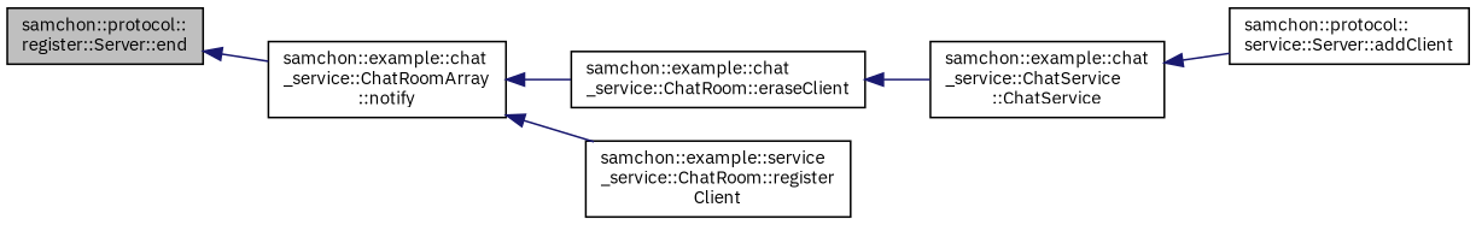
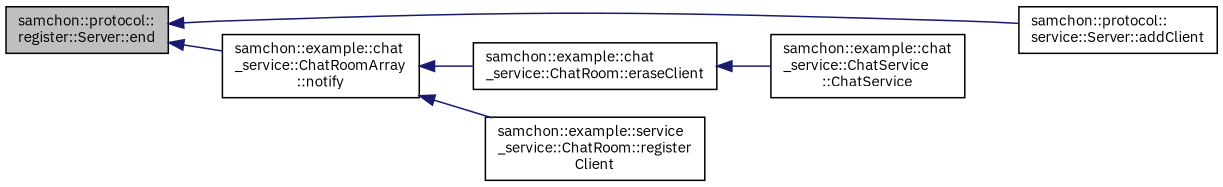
  digraph {
    fontname="IBM Plex Sans"
    rankdir=LR
    node [color=black fillcolor=white fontname="IBM Plex Sans" fontsize=10 shape=record style=filled]
    edge [color=midnightblue dir=back fontname="IBM Plex Sans" fontsize=10 labelfontname=Helvetica labelfontsize=10 style=solid]
    n1 [fillcolor=grey75 fontcolor=black height=0.2 label="samchon::protocol::\lregister::Server::end" width=0.4]
    n2 [height=0.2 label="samchon::protocol::\lservice::Server::addClient" width=0.4]
    n3 [height=0.2 label="samchon::example::chat\l_service::ChatRoomArray\l::notify" width=0.4]
    n4 [height=0.2 label="samchon::example::chat\l_service::ChatRoom::eraseClient" width=0.4]
    n5 [height=0.2 label="samchon::example::service\l_service::ChatRoom::register\lClient" width=0.4]
    n6 [height=0.2 label="samchon::example::chat\l_service::ChatService\l::ChatService" width=0.4]
-   n6 -> n2
+   n1 -> n2
    n1 -> n3
    n3 -> n4
    n3 -> n5
    n4 -> n6
  }
